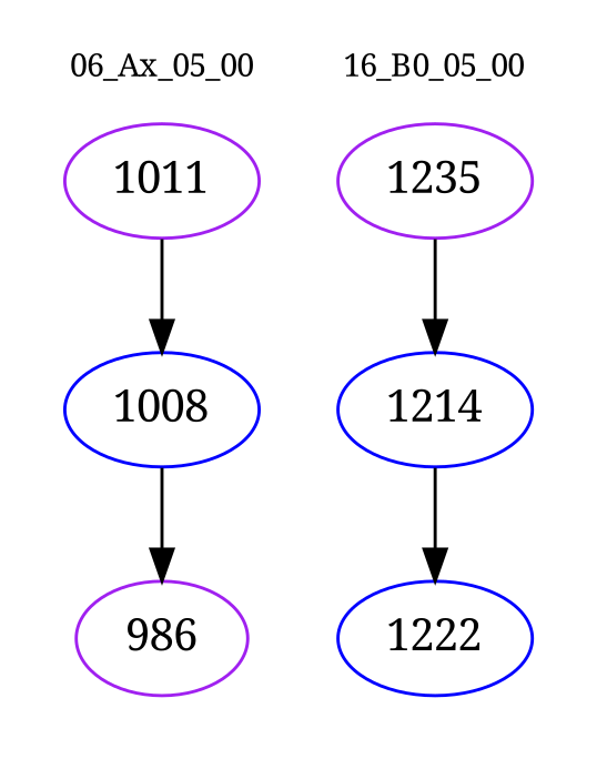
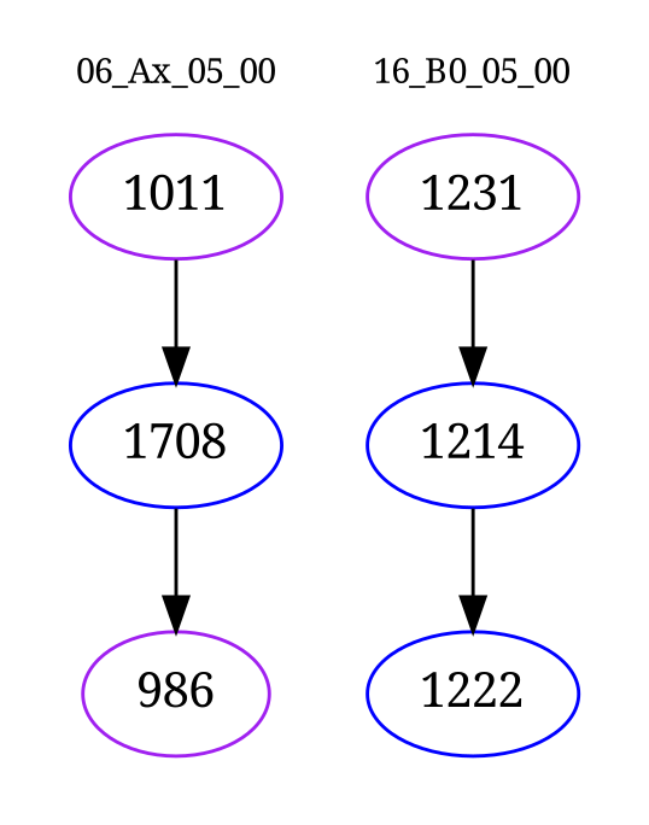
  digraph {
    fontname="Noto Serif"
    node [color=purple fontname="Noto Serif"]
    edge [color=black fontname="Noto Serif"]
    n1 [label=1011]
-   n2 [color=blue label=1008]
+   n2 [color=blue label=1708]
    n3 [label=986]
-   n4 [label=1235]
+   n4 [label=1231]
    n5 [color=blue label=1214]
    n6 [color=blue label=1222]
    subgraph cluster_1 {
      color=white
      fontsize=10
      label="06_Ax_05_00"
      n1
      n2
      n3
    }
    subgraph cluster_2 {
      color=white
      fontsize=10
      label="16_B0_05_00"
      n4
      n5
      n6
    }
    n1 -> n2
    n2 -> n3
    n4 -> n5
    n5 -> n6
  }
